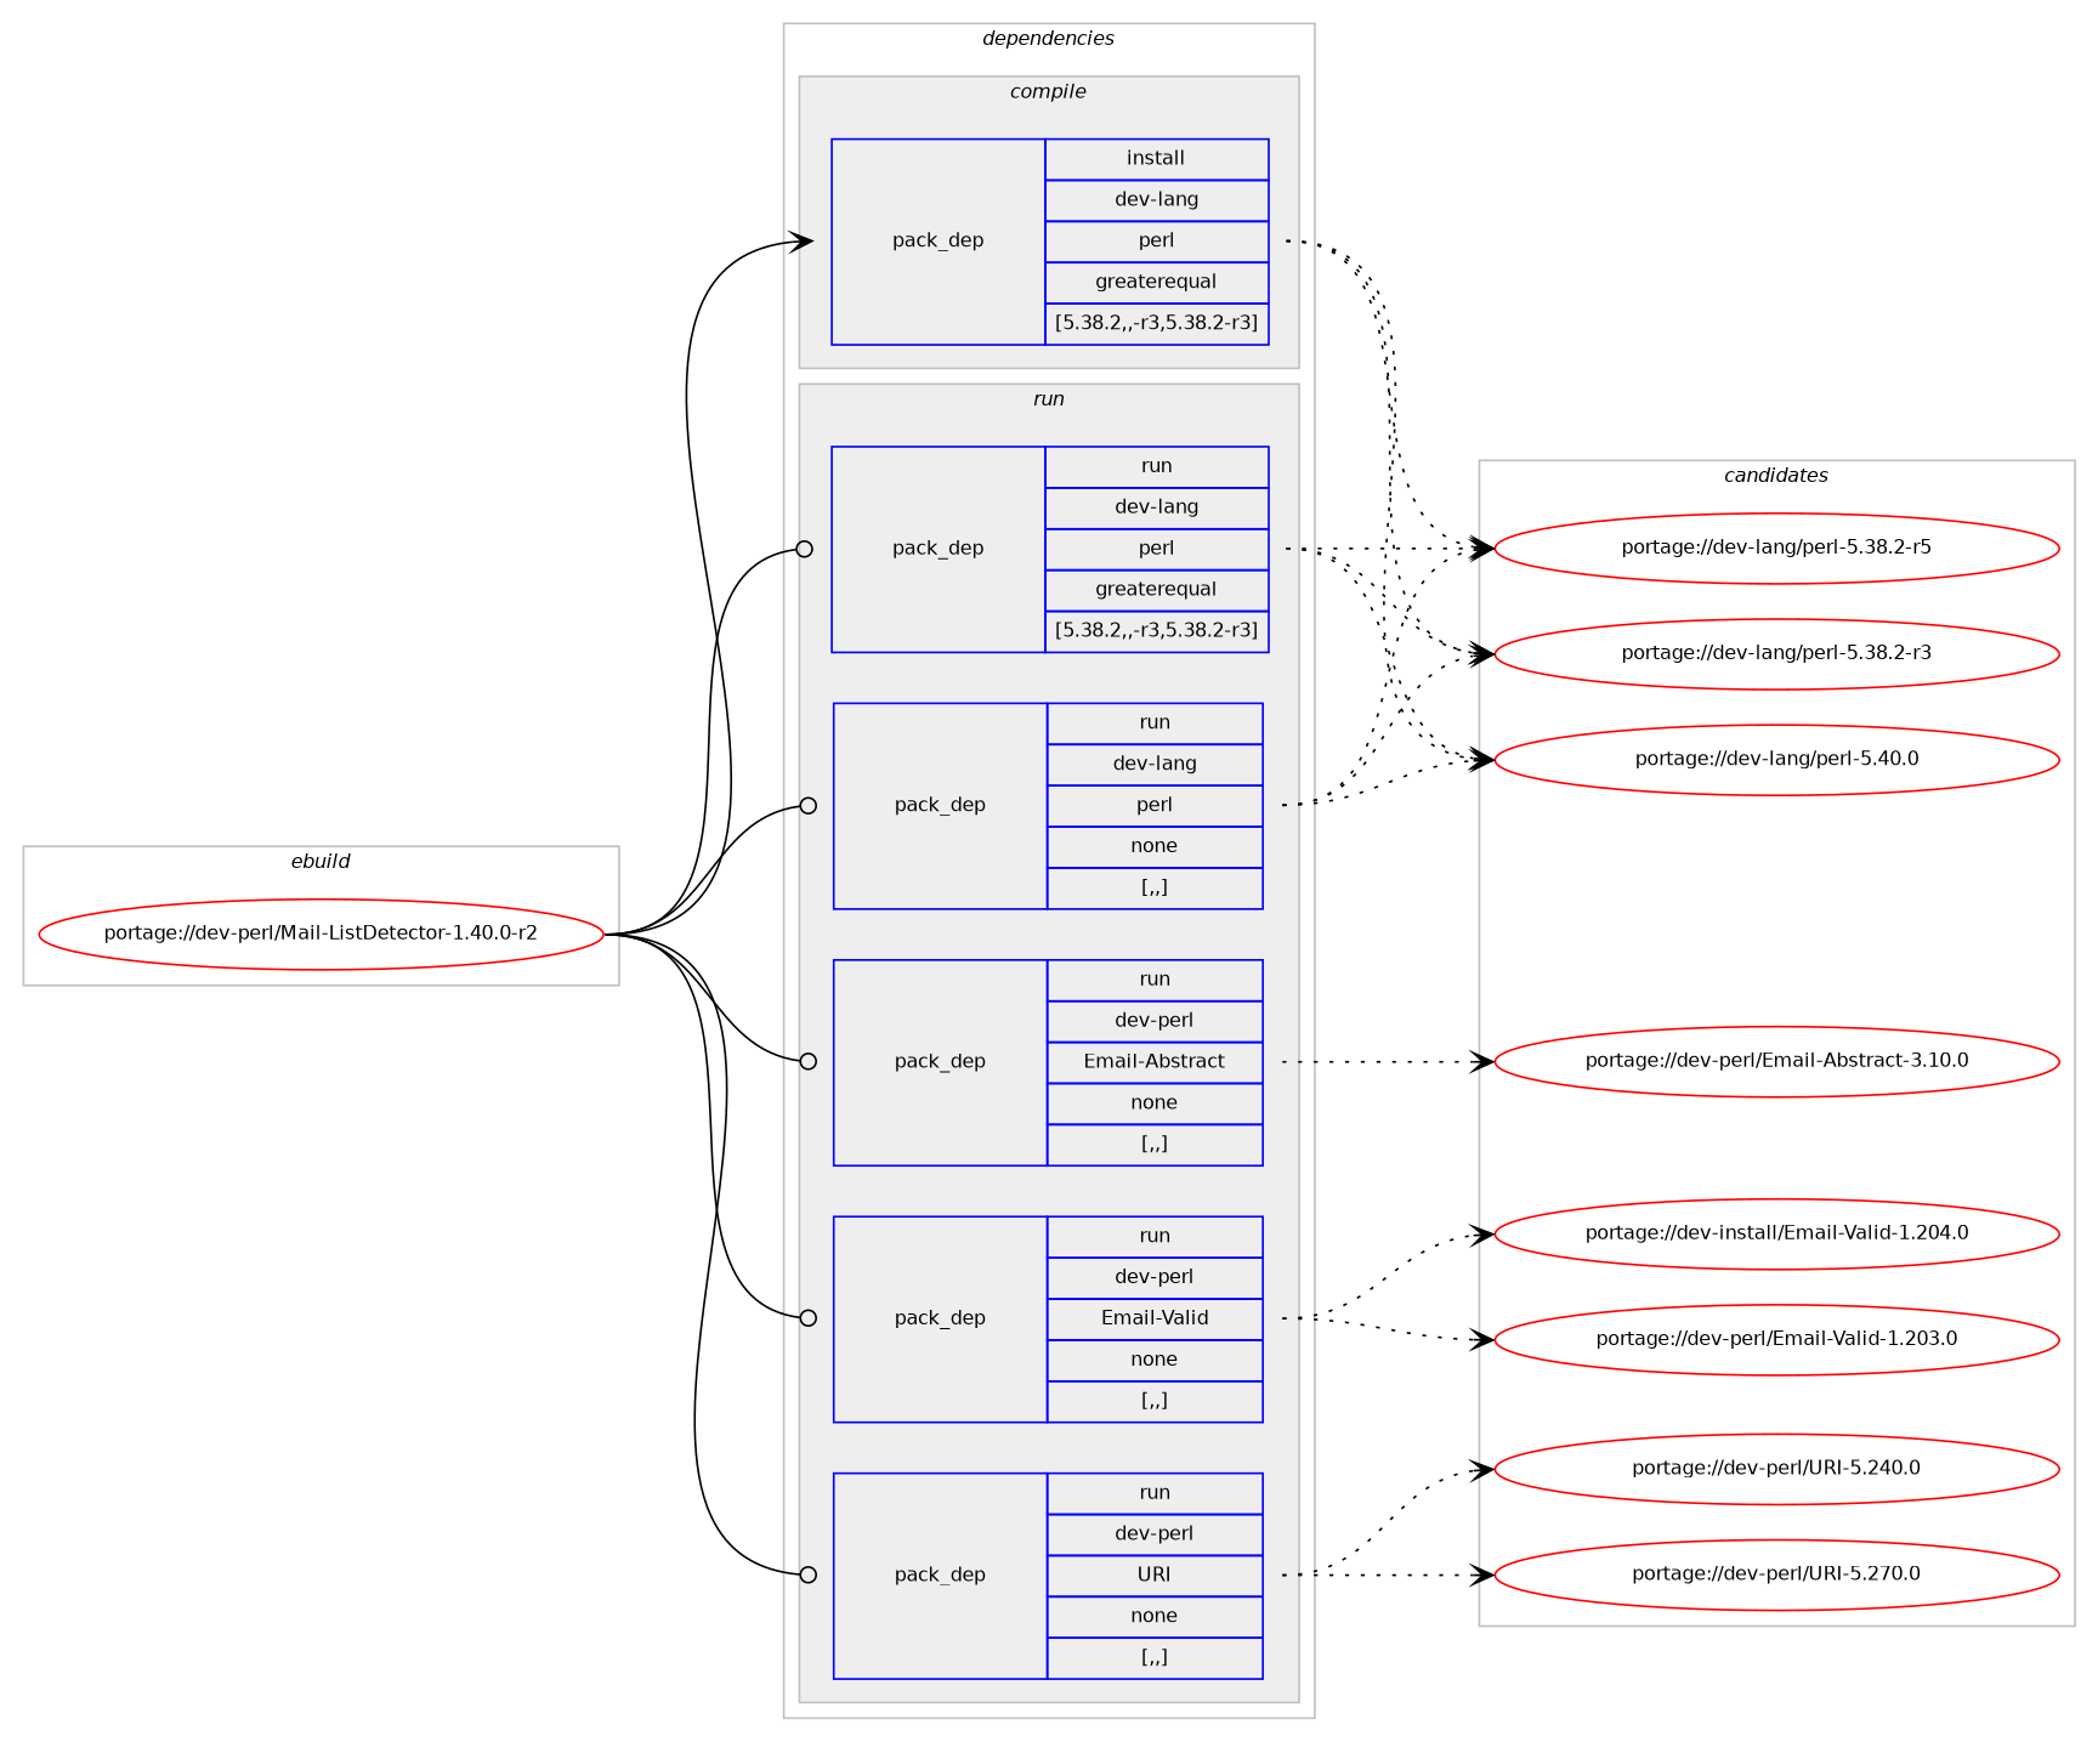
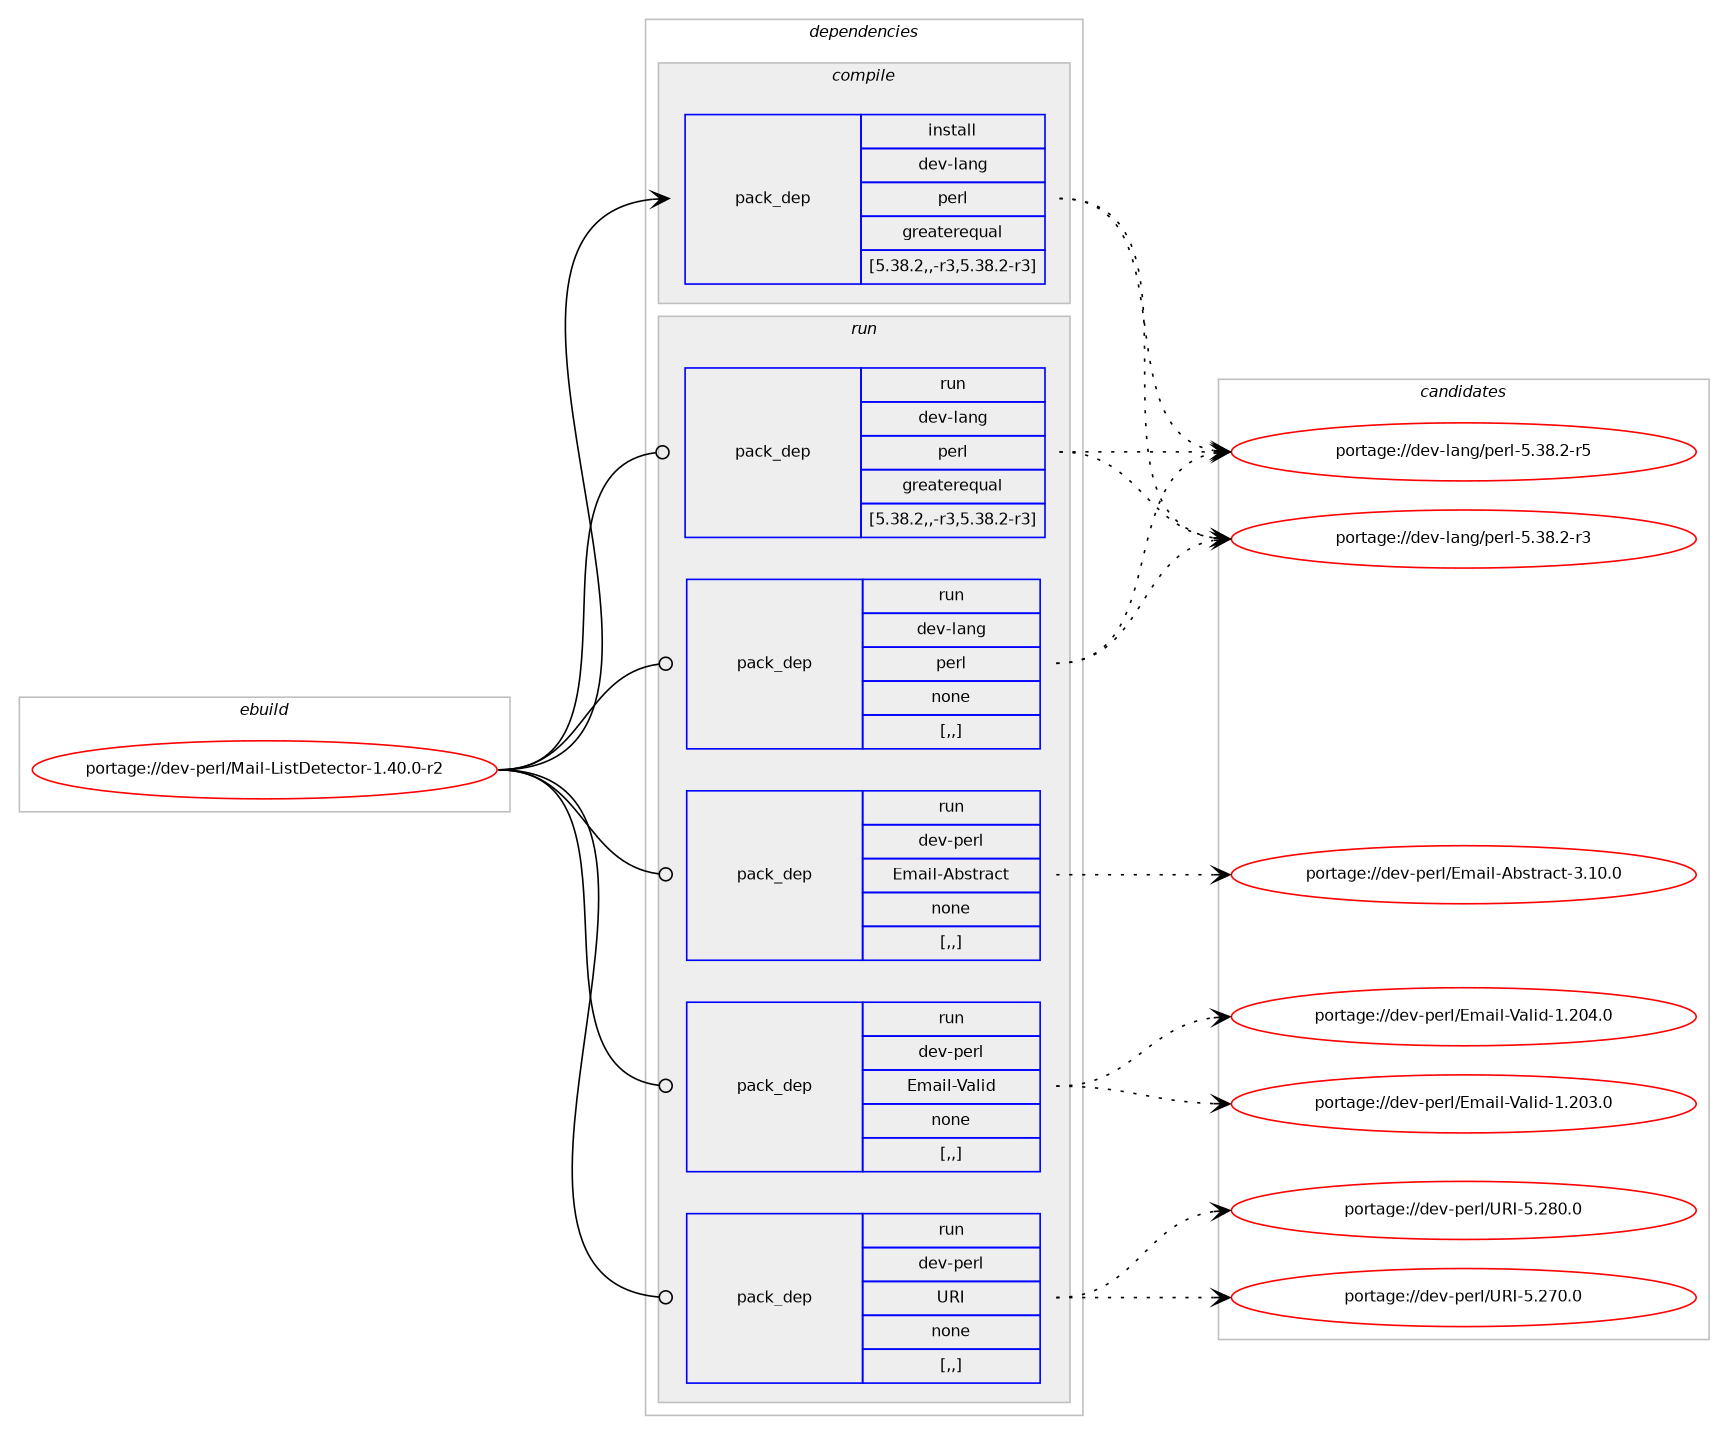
  digraph {
    compound=true
    concentrate=true
    fontname=Helvetica
    fontsize=10
    newrank=true
    rankdir=LR
    ranksep=1.5
    node [color=red fontname=Helvetica fontsize=10]
    edge [arrowhead=vee headport=w style=dotted tailport=e weight=100]
    n1 [label="portage://dev-perl/Mail-ListDetector-1.40.0-r2" width=4]
    n2 [color=blue label=<<TABLE BORDER="0" CELLBORDER="1" CELLSPACING="0" CELLPADDING="4" WIDTH="220"><TR><TD ROWSPAN="6" CELLPADDING="30">pack_dep</TD></TR><TR><TD WIDTH="110">install</TD></TR><TR><TD>dev-lang</TD></TR><TR><TD>perl</TD></TR><TR><TD>greaterequal</TD></TR><TR><TD>[5.38.2,,-r3,5.38.2-r3]</TD></TR></TABLE>> shape=none]
    n3 [color=blue label=<<TABLE BORDER="0" CELLBORDER="1" CELLSPACING="0" CELLPADDING="4" WIDTH="220"><TR><TD ROWSPAN="6" CELLPADDING="30">pack_dep</TD></TR><TR><TD WIDTH="110">run</TD></TR><TR><TD>dev-lang</TD></TR><TR><TD>perl</TD></TR><TR><TD>greaterequal</TD></TR><TR><TD>[5.38.2,,-r3,5.38.2-r3]</TD></TR></TABLE>> shape=none]
    n4 [color=blue label=<<TABLE BORDER="0" CELLBORDER="1" CELLSPACING="0" CELLPADDING="4" WIDTH="220"><TR><TD ROWSPAN="6" CELLPADDING="30">pack_dep</TD></TR><TR><TD WIDTH="110">run</TD></TR><TR><TD>dev-lang</TD></TR><TR><TD>perl</TD></TR><TR><TD>none</TD></TR><TR><TD>[,,]</TD></TR></TABLE>> shape=none]
    n5 [color=blue label=<<TABLE BORDER="0" CELLBORDER="1" CELLSPACING="0" CELLPADDING="4" WIDTH="220"><TR><TD ROWSPAN="6" CELLPADDING="30">pack_dep</TD></TR><TR><TD WIDTH="110">run</TD></TR><TR><TD>dev-perl</TD></TR><TR><TD>Email-Abstract</TD></TR><TR><TD>none</TD></TR><TR><TD>[,,]</TD></TR></TABLE>> shape=none]
    n6 [color=blue label=<<TABLE BORDER="0" CELLBORDER="1" CELLSPACING="0" CELLPADDING="4" WIDTH="220"><TR><TD ROWSPAN="6" CELLPADDING="30">pack_dep</TD></TR><TR><TD WIDTH="110">run</TD></TR><TR><TD>dev-perl</TD></TR><TR><TD>Email-Valid</TD></TR><TR><TD>none</TD></TR><TR><TD>[,,]</TD></TR></TABLE>> shape=none]
    n7 [color=blue label=<<TABLE BORDER="0" CELLBORDER="1" CELLSPACING="0" CELLPADDING="4" WIDTH="220"><TR><TD ROWSPAN="6" CELLPADDING="30">pack_dep</TD></TR><TR><TD WIDTH="110">run</TD></TR><TR><TD>dev-perl</TD></TR><TR><TD>URI</TD></TR><TR><TD>none</TD></TR><TR><TD>[,,]</TD></TR></TABLE>> shape=none]
-   n8 [label="portage://dev-lang/perl-5.40.0" width=4]
    n9 [label="portage://dev-lang/perl-5.38.2-r5" width=4]
    n10 [label="portage://dev-lang/perl-5.38.2-r3" width=4]
    n11 [label="portage://dev-perl/Email-Abstract-3.10.0" width=4]
-   n12 [label="portage://dev-install/Email-Valid-1.204.0" width=4]
+   n12 [label="portage://dev-perl/Email-Valid-1.204.0" width=4]
    n13 [label="portage://dev-perl/Email-Valid-1.203.0" width=4]
-   n14 [label="portage://dev-perl/URI-5.240.0" width=4]
+   n14 [label="portage://dev-perl/URI-5.280.0" width=4]
    n15 [label="portage://dev-perl/URI-5.270.0" width=4]
    subgraph cluster_1 {
      color=gray
      label=<<i>ebuild</i>>
      n1
    }
    subgraph cluster_2 {
      color=gray
      label=<<i>dependencies</i>>
      subgraph cluster_3 {
        color=gray
        fillcolor="#eeeeee"
        label=<<i>compile</i>>
        style=filled
        subgraph sub_4 {
          color=gray
          fillcolor="#eeeeee"
          label=<<i>compile</i>>
          style=filled
          n2
        }
      }
      subgraph cluster_5 {
        color=gray
        fillcolor="#eeeeee"
        label=<<i>compile and run</i>>
        style=filled
      }
      subgraph cluster_6 {
        color=gray
        fillcolor="#eeeeee"
        label=<<i>run</i>>
        style=filled
        subgraph sub_7 {
          color=gray
          fillcolor="#eeeeee"
          label=<<i>run</i>>
          style=filled
          n3
        }
        subgraph sub_8 {
          color=gray
          fillcolor="#eeeeee"
          label=<<i>run</i>>
          style=filled
          n4
        }
        subgraph sub_9 {
          color=gray
          fillcolor="#eeeeee"
          label=<<i>run</i>>
          style=filled
          n5
        }
        subgraph sub_10 {
          color=gray
          fillcolor="#eeeeee"
          label=<<i>run</i>>
          style=filled
          n6
        }
        subgraph sub_11 {
          color=gray
          fillcolor="#eeeeee"
          label=<<i>run</i>>
          style=filled
          n7
        }
      }
    }
    subgraph cluster_12 {
      color=gray
      label=<<i>candidates</i>>
      rank=same
      subgraph sub_13 {
        color=black
        label=<<i>candidates</i>>
        nodesep=1
        rank=same
-       n8
        n9
        n10
      }
      subgraph sub_14 {
        color=black
        label=<<i>candidates</i>>
        nodesep=1
        rank=same
-       n8
        n9
        n10
      }
      subgraph sub_15 {
        color=black
        label=<<i>candidates</i>>
        nodesep=1
        rank=same
-       n8
        n9
        n10
      }
      subgraph sub_16 {
        color=black
        label=<<i>candidates</i>>
        nodesep=1
        rank=same
        n11
      }
      subgraph sub_17 {
        color=black
        label=<<i>candidates</i>>
        nodesep=1
        rank=same
        n12
        n13
      }
      subgraph sub_18 {
        color=black
        label=<<i>candidates</i>>
        nodesep=1
        rank=same
        n14
        n15
      }
    }
    n1 -> n2 [style=solid weight=20]
    n1 -> n3 [arrowhead=odot style=solid weight=20]
    n1 -> n4 [arrowhead=odot style=solid weight=20]
    n1 -> n5 [arrowhead=odot style=solid weight=20]
    n1 -> n6 [arrowhead=odot style=solid weight=20]
    n1 -> n7 [arrowhead=odot style=solid weight=20]
-   n2 -> n8
    n2 -> n9
    n2 -> n10
-   n3 -> n8
    n3 -> n9
    n3 -> n10
-   n4 -> n8
    n4 -> n9
    n4 -> n10
    n5 -> n11
    n6 -> n12
    n6 -> n13
    n7 -> n14
    n7 -> n15
  }
